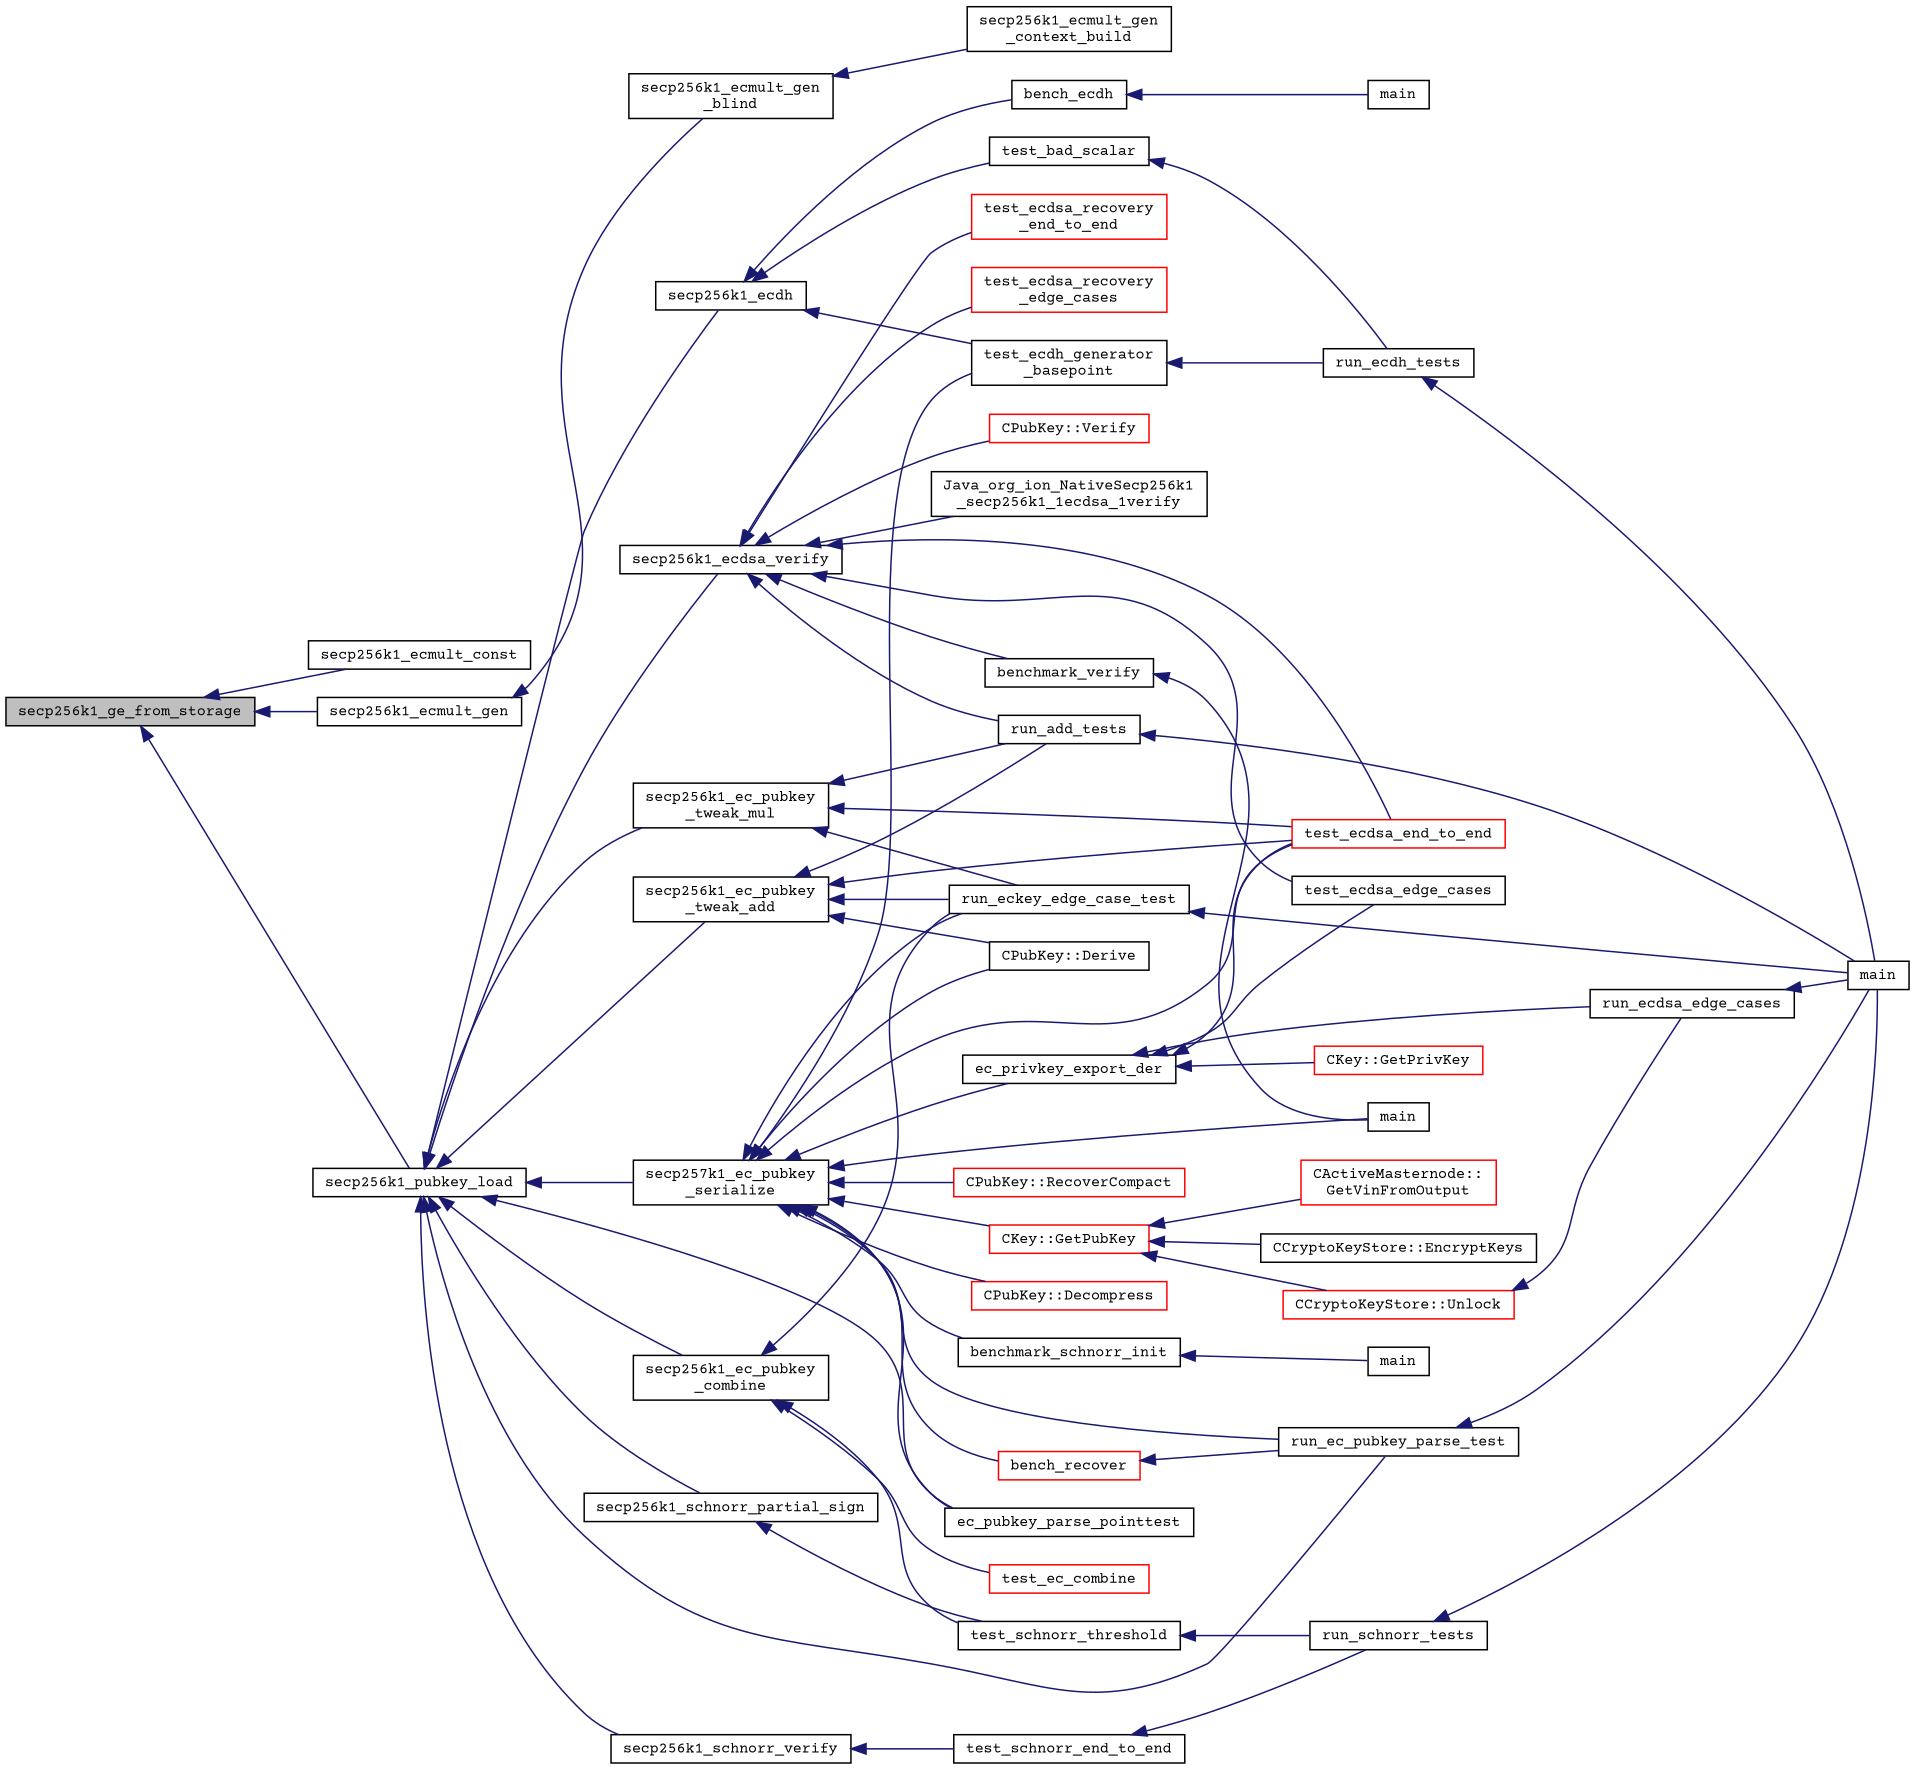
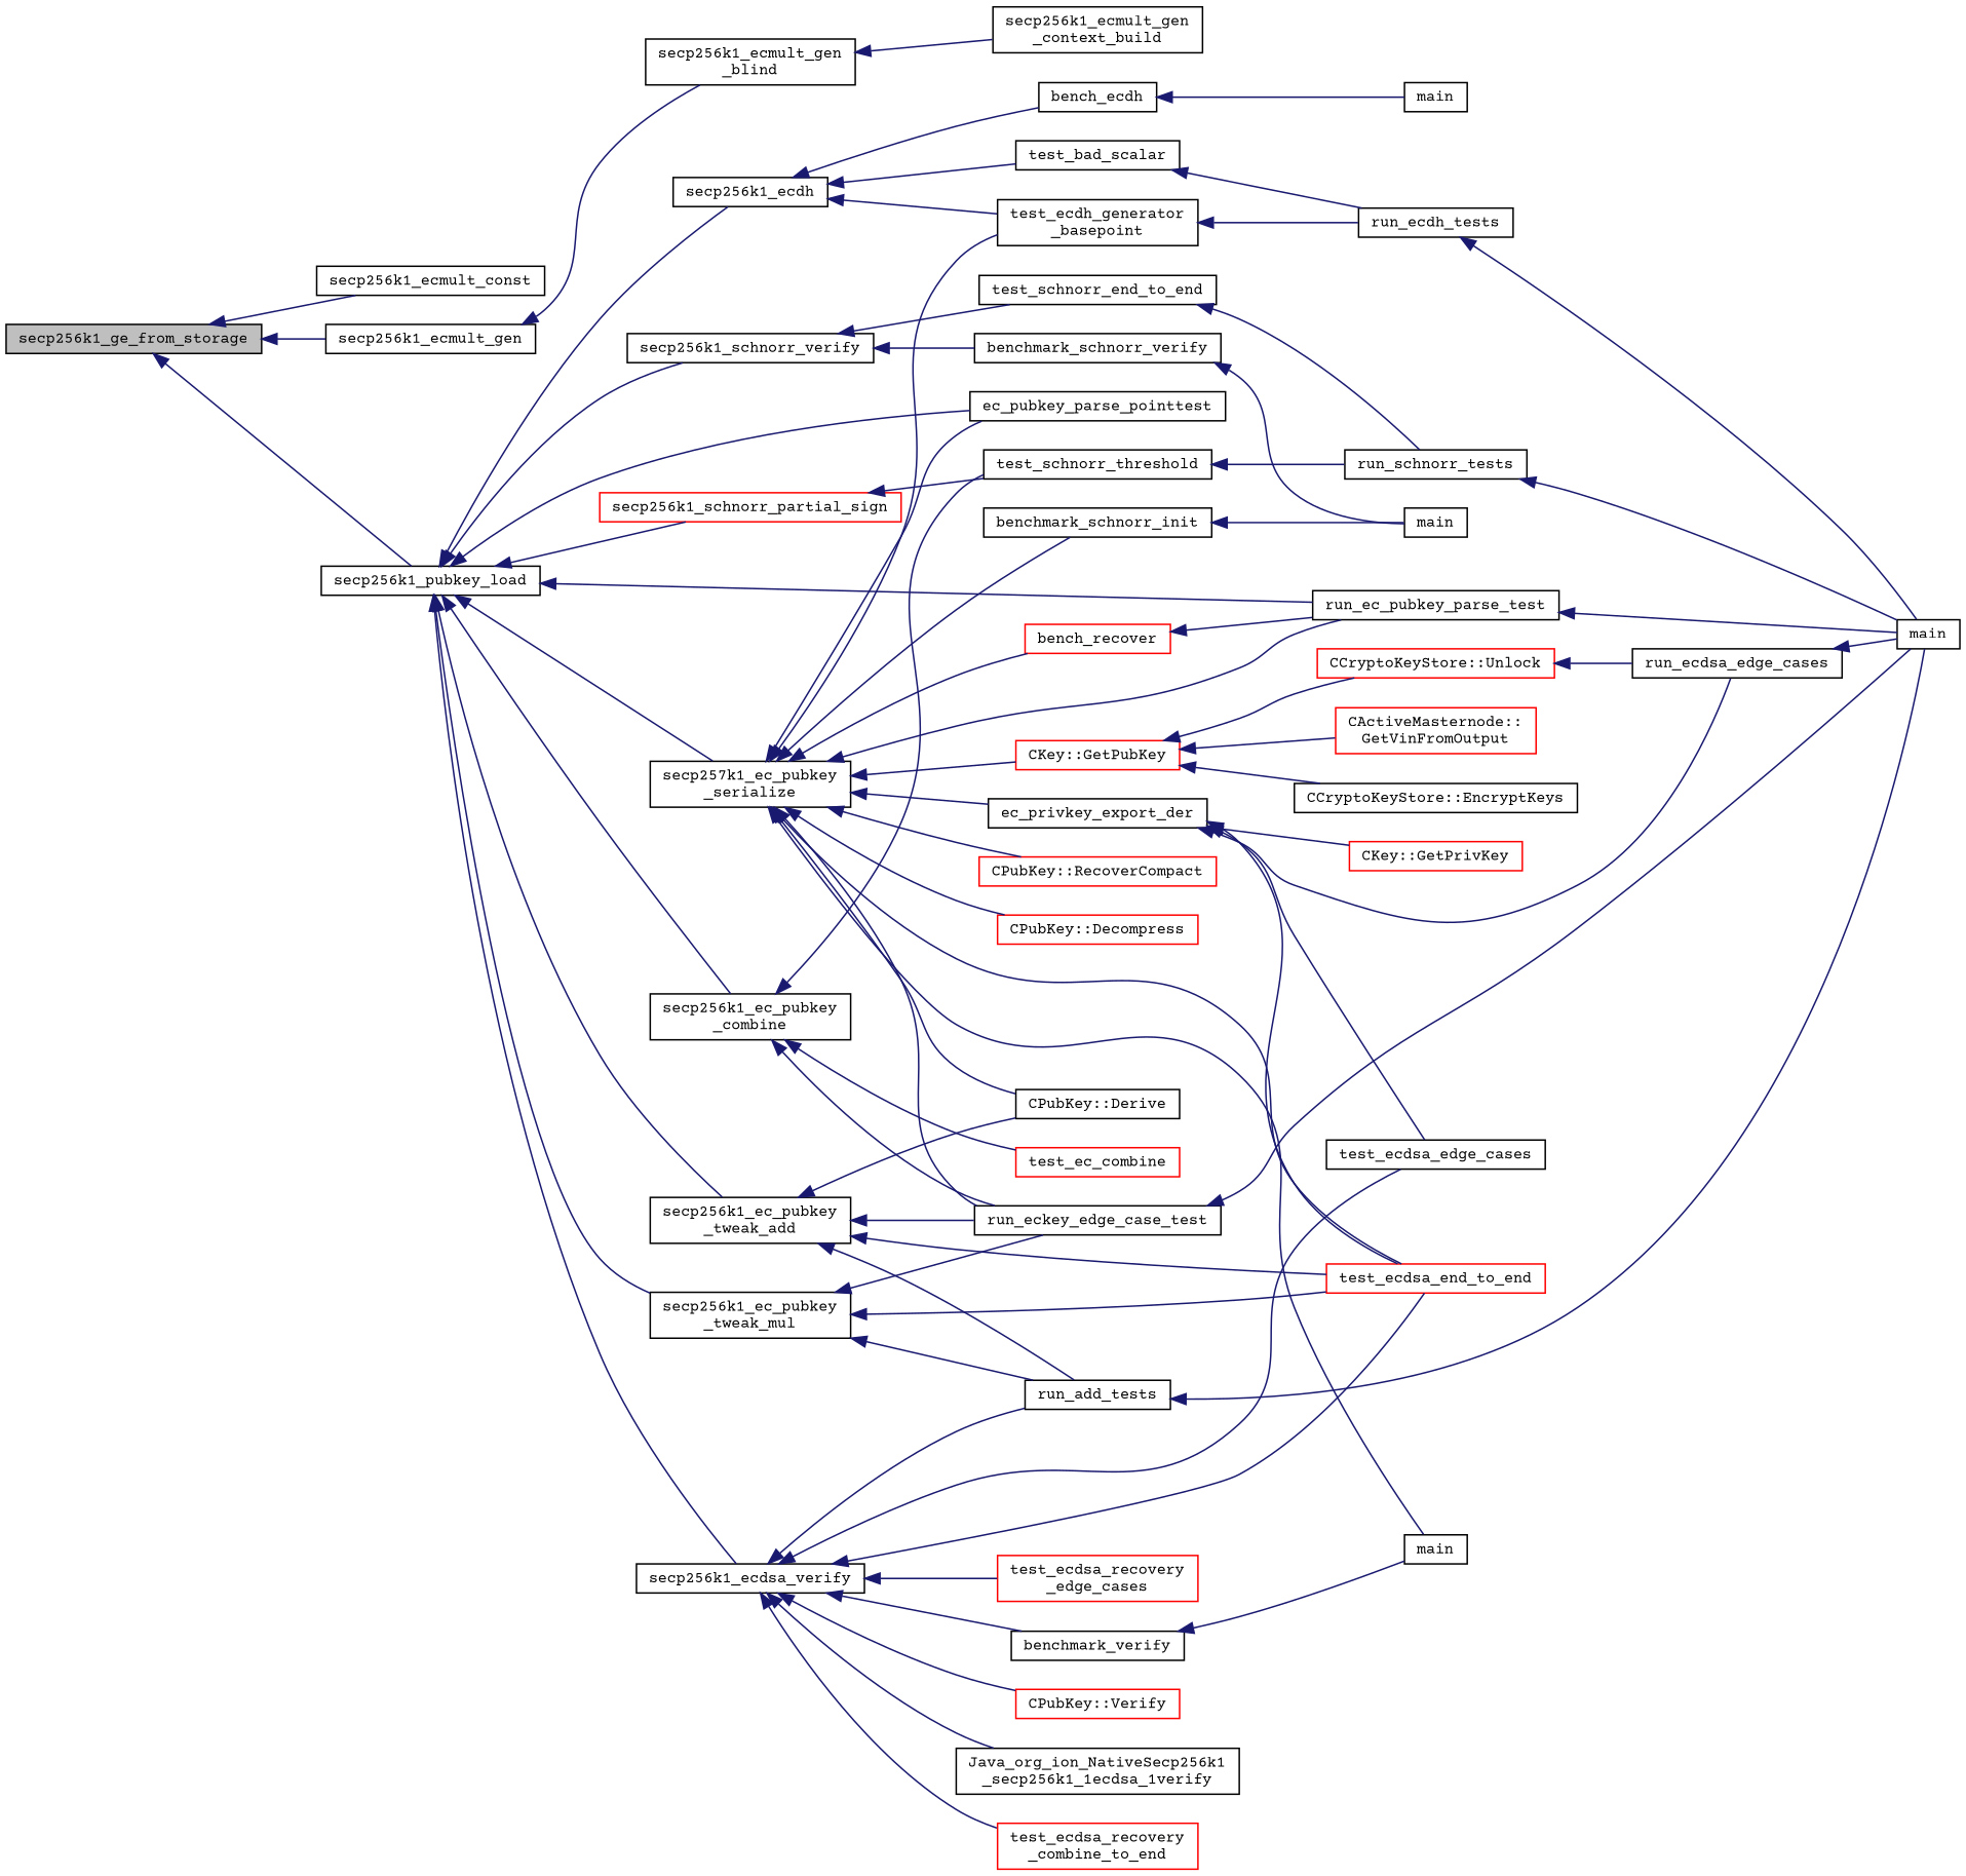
  digraph {
    fontname="Courier Prime"
    rankdir=LR
    node [color=black fillcolor=white fontname="Courier Prime" fontsize=10 shape=record style=filled]
    edge [color=midnightblue dir=back fontname="Courier Prime" fontsize=10 labelfontname=Helvetica labelfontsize=10 style=solid]
    n1 [fillcolor=grey75 fontcolor=black height=0.2 label=secp256k1_ge_from_storage width=0.4]
    n2 [height=0.2 label=secp256k1_ecmult_const width=0.4]
    n3 [height=0.2 label=secp256k1_ecmult_gen width=0.4]
    n4 [height=0.2 label=secp256k1_pubkey_load width=0.4]
    n5 [height=0.2 label="secp256k1_ecmult_gen\l_blind" width=0.4]
    n6 [height=0.2 label=secp256k1_ecdh width=0.4]
    n7 [height=0.2 label=secp256k1_schnorr_verify width=0.4]
-   n8 [height=0.2 label=secp256k1_schnorr_partial_sign width=0.4]
+   n8 [color=red height=0.2 label=secp256k1_schnorr_partial_sign width=0.4]
    n9 [height=0.2 label="secp257k1_ec_pubkey\l_serialize" width=0.4]
    n10 [height=0.2 label=ec_pubkey_parse_pointtest width=0.4]
    n11 [height=0.2 label=run_ec_pubkey_parse_test width=0.4]
    n12 [height=0.2 label=secp256k1_ecdsa_verify width=0.4]
    n13 [height=0.2 label="secp256k1_ec_pubkey\l_tweak_add" width=0.4]
    n14 [height=0.2 label="secp256k1_ec_pubkey\l_tweak_mul" width=0.4]
    n15 [height=0.2 label="secp256k1_ec_pubkey\l_combine" width=0.4]
    n16 [height=0.2 label="secp256k1_ecmult_gen\l_context_build" width=0.4]
    n17 [height=0.2 label=bench_ecdh width=0.4]
    n18 [height=0.2 label="test_ecdh_generator\l_basepoint" width=0.4]
    n19 [height=0.2 label=test_bad_scalar width=0.4]
+   n20 [height=0.2 label=benchmark_schnorr_verify width=0.4]
    n21 [height=0.2 label=test_schnorr_end_to_end width=0.4]
    n22 [height=0.2 label=test_schnorr_threshold width=0.4]
    n23 [height=0.2 label=ec_privkey_export_der width=0.4]
    n24 [color=red height=0.2 label=test_ecdsa_end_to_end width=0.4]
    n25 [color=red height=0.2 label="CKey::GetPubKey" width=0.4]
    n26 [color=red height=0.2 label="CPubKey::RecoverCompact" width=0.4]
    n27 [color=red height=0.2 label="CPubKey::Decompress" width=0.4]
    n28 [height=0.2 label="CPubKey::Derive" width=0.4]
    n29 [color=red height=0.2 label=bench_recover width=0.4]
    n30 [height=0.2 label=benchmark_schnorr_init width=0.4]
    n31 [height=0.2 label=main width=0.4]
    n32 [height=0.2 label=run_eckey_edge_case_test width=0.4]
    n33 [height=0.2 label=main width=0.4]
    n34 [height=0.2 label=test_ecdsa_edge_cases width=0.4]
    n35 [color=red height=0.2 label="CPubKey::Verify" width=0.4]
    n36 [height=0.2 label=benchmark_verify width=0.4]
    n37 [height=0.2 label="Java_org_ion_NativeSecp256k1\l_secp256k1_1ecdsa_1verify" width=0.4]
-   n38 [color=red height=0.2 label="test_ecdsa_recovery\l_end_to_end" width=0.4]
+   n38 [color=red height=0.2 label="test_ecdsa_recovery\l_combine_to_end" width=0.4]
    n39 [color=red height=0.2 label="test_ecdsa_recovery\l_edge_cases" width=0.4]
    n40 [height=0.2 label=run_add_tests width=0.4]
    n41 [color=red height=0.2 label=test_ec_combine width=0.4]
    n42 [height=0.2 label=main width=0.4]
    n43 [height=0.2 label=run_ecdh_tests width=0.4]
    n44 [height=0.2 label=main width=0.4]
    n45 [height=0.2 label=run_schnorr_tests width=0.4]
    n46 [color=red height=0.2 label="CKey::GetPrivKey" width=0.4]
    n47 [height=0.2 label=run_ecdsa_edge_cases width=0.4]
    n48 [color=red height=0.2 label="CActiveMasternode::\lGetVinFromOutput" width=0.4]
    n49 [color=red height=0.2 label="CCryptoKeyStore::Unlock" width=0.4]
    n50 [height=0.2 label="CCryptoKeyStore::EncryptKeys" width=0.4]
    n1 -> n2
    n1 -> n3
    n1 -> n4
    n3 -> n5
    n4 -> n6
    n4 -> n7
    n4 -> n8
    n4 -> n9
    n4 -> n10
    n4 -> n11
    n4 -> n12
    n4 -> n13
    n4 -> n14
    n4 -> n15
    n5 -> n16
    n6 -> n17
    n6 -> n18
    n6 -> n19
+   n7 -> n20
    n7 -> n21
    n8 -> n22
    n9 -> n10
    n9 -> n11
    n9 -> n18
    n9 -> n23
    n9 -> n24
    n9 -> n25
    n9 -> n26
    n9 -> n27
    n9 -> n28
    n9 -> n29
    n9 -> n30
    n9 -> n31
    n9 -> n32
    n11 -> n33
    n12 -> n24
    n12 -> n34
    n12 -> n35
    n12 -> n36
    n12 -> n37
    n12 -> n38
    n12 -> n39
    n12 -> n40
    n13 -> n24
    n13 -> n28
    n13 -> n32
    n13 -> n40
    n14 -> n24
    n14 -> n32
    n14 -> n40
    n15 -> n22
    n15 -> n32
    n15 -> n41
    n17 -> n42
    n18 -> n43
    n19 -> n43
+   n20 -> n44
    n21 -> n45
    n22 -> n45
    n23 -> n24
    n23 -> n34
    n23 -> n46
    n23 -> n47
    n25 -> n48
    n25 -> n49
    n25 -> n50
    n29 -> n11
    n30 -> n44
    n32 -> n33
    n36 -> n31
    n40 -> n33
    n43 -> n33
    n45 -> n33
    n47 -> n33
    n49 -> n47
  }
